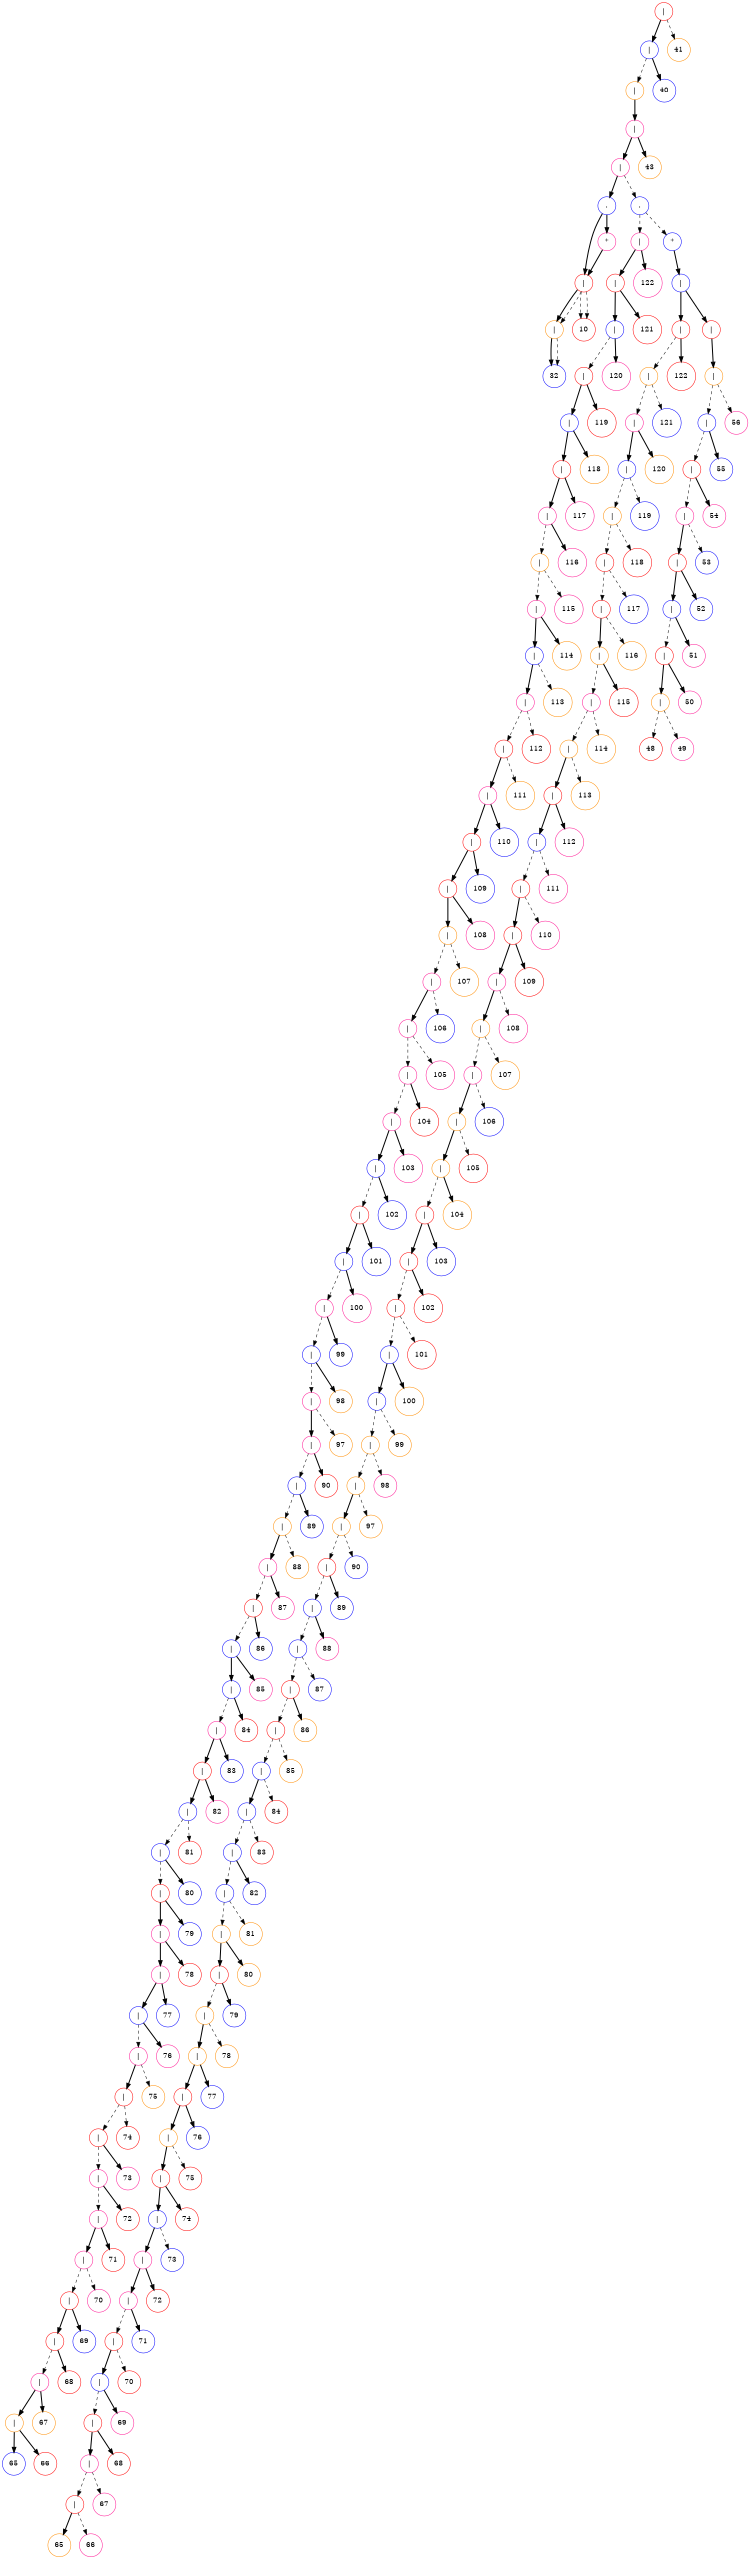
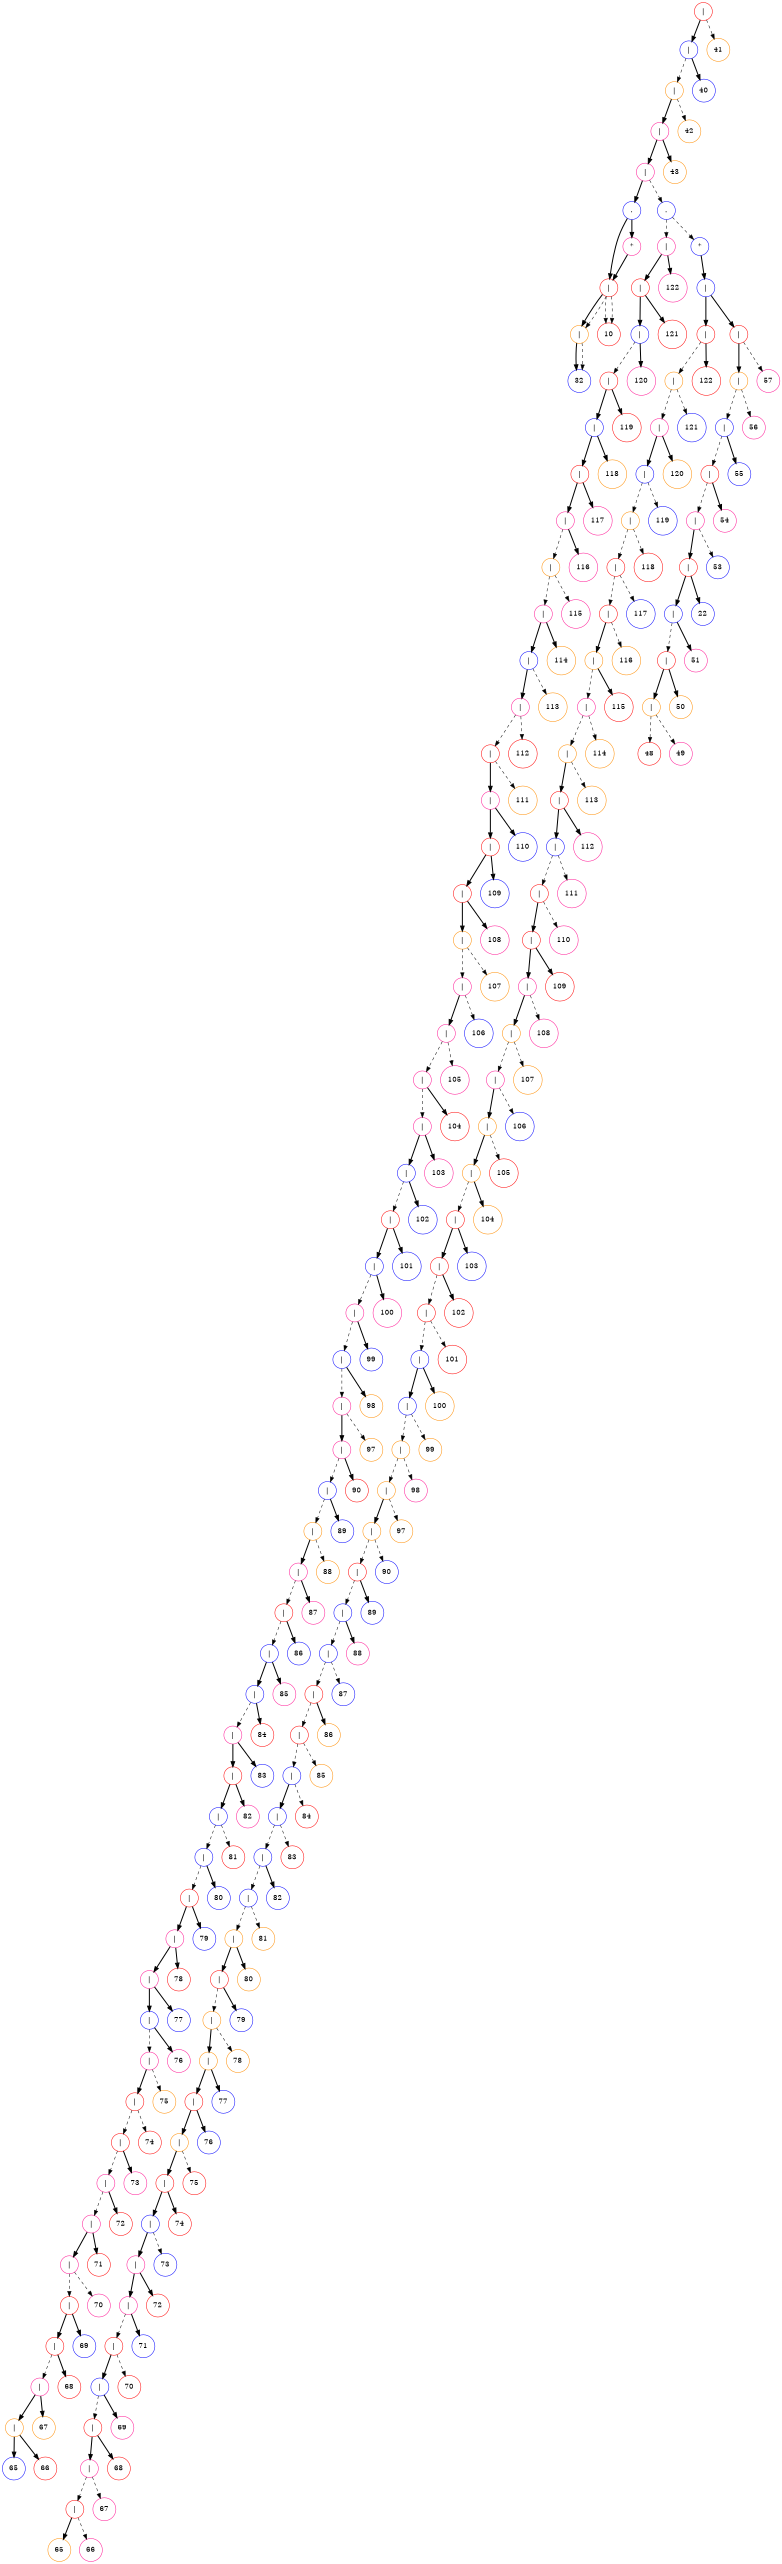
  digraph {
    rankdir=TB
    node [color=red shape=circle]
    edge [style=bold]
    n1 [label="|"]
    n2 [color=blue label="|"]
    n3 [color=darkorange label=41]
    n4 [color=darkorange label="|"]
    n5 [color=blue label=40]
    n6 [color=deeppink label="|"]
+   n7 [color=darkorange label=42]
    n8 [color=deeppink label="|"]
    n9 [color=darkorange label=43]
    n10 [color=blue label="."]
    n11 [color=blue label="."]
    n12 [label="|"]
    n13 [color=deeppink label="*"]
    n14 [color=deeppink label="|"]
    n15 [color=blue label="*"]
    n16 [color=darkorange label="|"]
    n17 [label=10]
    n18 [color=blue label=32]
    n19 [label="|"]
    n20 [color=deeppink label=122]
    n21 [color=blue label="|"]
    n22 [color=blue label="|"]
    n23 [label=121]
    n24 [label="|"]
    n25 [color=deeppink label=120]
    n26 [color=blue label="|"]
    n27 [label=119]
    n28 [label="|"]
    n29 [color=darkorange label=118]
    n30 [color=deeppink label="|"]
    n31 [color=deeppink label=117]
    n32 [color=darkorange label="|"]
    n33 [color=deeppink label=116]
    n34 [color=deeppink label="|"]
    n35 [color=deeppink label=115]
    n36 [color=blue label="|"]
    n37 [color=darkorange label=114]
    n38 [color=deeppink label="|"]
    n39 [color=darkorange label=113]
    n40 [label="|"]
    n41 [label=112]
    n42 [color=deeppink label="|"]
    n43 [color=darkorange label=111]
    n44 [label="|"]
    n45 [color=blue label=110]
    n46 [label="|"]
    n47 [color=blue label=109]
    n48 [color=darkorange label="|"]
    n49 [color=deeppink label=108]
    n50 [color=deeppink label="|"]
    n51 [color=darkorange label=107]
    n52 [color=deeppink label="|"]
    n53 [color=blue label=106]
    n54 [color=deeppink label="|"]
    n55 [color=deeppink label=105]
    n56 [color=deeppink label="|"]
    n57 [label=104]
    n58 [color=blue label="|"]
    n59 [color=deeppink label=103]
    n60 [label="|"]
    n61 [color=blue label=102]
    n62 [color=blue label="|"]
    n63 [color=blue label=101]
    n64 [color=deeppink label="|"]
    n65 [color=deeppink label=100]
    n66 [color=blue label="|"]
    n67 [color=blue label=99]
    n68 [color=deeppink label="|"]
    n69 [color=darkorange label=98]
    n70 [color=deeppink label="|"]
    n71 [color=darkorange label=97]
    n72 [color=blue label="|"]
    n73 [label=90]
    n74 [color=darkorange label="|"]
    n75 [color=blue label=89]
    n76 [color=deeppink label="|"]
    n77 [color=darkorange label=88]
    n78 [label="|"]
    n79 [color=deeppink label=87]
    n80 [color=blue label="|"]
    n81 [color=blue label=86]
    n82 [color=blue label="|"]
    n83 [color=deeppink label=85]
    n84 [color=deeppink label="|"]
    n85 [label=84]
    n86 [label="|"]
    n87 [color=blue label=83]
    n88 [color=blue label="|"]
    n89 [color=deeppink label=82]
    n90 [color=blue label="|"]
    n91 [label=81]
    n92 [label="|"]
    n93 [color=blue label=80]
    n94 [color=deeppink label="|"]
    n95 [color=blue label=79]
    n96 [color=deeppink label="|"]
    n97 [label=78]
    n98 [color=blue label="|"]
    n99 [color=blue label=77]
    n100 [color=deeppink label="|"]
    n101 [color=deeppink label=76]
    n102 [label="|"]
    n103 [color=darkorange label=75]
    n104 [label="|"]
    n105 [label=74]
    n106 [color=deeppink label="|"]
    n107 [color=deeppink label=73]
    n108 [color=deeppink label="|"]
    n109 [label=72]
    n110 [color=deeppink label="|"]
    n111 [label=71]
    n112 [label="|"]
    n113 [color=deeppink label=70]
    n114 [label="|"]
    n115 [color=blue label=69]
    n116 [color=deeppink label="|"]
    n117 [label=68]
    n118 [color=darkorange label="|"]
    n119 [color=darkorange label=67]
    n120 [color=blue label=65]
    n121 [label=66]
    n122 [label="|"]
    n123 [label="|"]
    n124 [color=darkorange label="|"]
    n125 [label=122]
    n126 [color=darkorange label="|"]
+   n127 [color=deeppink label=57]
    n128 [color=deeppink label="|"]
    n129 [color=blue label=121]
    n130 [color=blue label="|"]
    n131 [color=darkorange label=120]
    n132 [color=darkorange label="|"]
    n133 [color=blue label=119]
    n134 [label="|"]
    n135 [label=118]
    n136 [label="|"]
    n137 [color=blue label=117]
    n138 [color=darkorange label="|"]
    n139 [color=darkorange label=116]
    n140 [color=deeppink label="|"]
    n141 [label=115]
    n142 [color=darkorange label="|"]
    n143 [color=darkorange label=114]
    n144 [label="|"]
    n145 [color=darkorange label=113]
    n146 [color=blue label="|"]
    n147 [color=deeppink label=112]
    n148 [label="|"]
    n149 [color=deeppink label=111]
    n150 [label="|"]
    n151 [color=deeppink label=110]
    n152 [color=deeppink label="|"]
    n153 [label=109]
    n154 [color=darkorange label="|"]
    n155 [color=deeppink label=108]
    n156 [color=deeppink label="|"]
    n157 [color=darkorange label=107]
    n158 [color=darkorange label="|"]
    n159 [color=blue label=106]
    n160 [color=darkorange label="|"]
    n161 [label=105]
    n162 [label="|"]
    n163 [color=darkorange label=104]
    n164 [label="|"]
    n165 [color=blue label=103]
    n166 [label="|"]
    n167 [label=102]
    n168 [color=blue label="|"]
    n169 [label=101]
    n170 [color=blue label="|"]
    n171 [color=darkorange label=100]
    n172 [color=darkorange label="|"]
    n173 [color=darkorange label=99]
    n174 [color=darkorange label="|"]
    n175 [color=deeppink label=98]
    n176 [color=darkorange label="|"]
    n177 [color=darkorange label=97]
    n178 [label="|"]
    n179 [color=blue label=90]
    n180 [color=blue label="|"]
    n181 [color=blue label=89]
    n182 [color=blue label="|"]
    n183 [color=deeppink label=88]
    n184 [label="|"]
    n185 [color=blue label=87]
    n186 [label="|"]
    n187 [color=darkorange label=86]
    n188 [color=blue label="|"]
    n189 [color=darkorange label=85]
    n190 [color=blue label="|"]
    n191 [label=84]
    n192 [color=blue label="|"]
    n193 [label=83]
    n194 [color=blue label="|"]
    n195 [color=blue label=82]
    n196 [color=darkorange label="|"]
    n197 [color=darkorange label=81]
    n198 [label="|"]
    n199 [color=darkorange label=80]
    n200 [color=darkorange label="|"]
    n201 [color=blue label=79]
    n202 [color=darkorange label="|"]
    n203 [color=darkorange label=78]
    n204 [label="|"]
    n205 [color=blue label=77]
    n206 [color=darkorange label="|"]
    n207 [color=blue label=76]
    n208 [label="|"]
    n209 [label=75]
    n210 [color=blue label="|"]
    n211 [label=74]
    n212 [color=deeppink label="|"]
    n213 [color=blue label=73]
    n214 [color=deeppink label="|"]
    n215 [label=72]
    n216 [label="|"]
    n217 [color=blue label=71]
    n218 [color=blue label="|"]
    n219 [label=70]
    n220 [label="|"]
    n221 [color=deeppink label=69]
    n222 [color=deeppink label="|"]
    n223 [label=68]
    n224 [label="|"]
    n225 [color=deeppink label=67]
    n226 [color=darkorange label=65]
    n227 [color=deeppink label=66]
    n228 [color=blue label="|"]
    n229 [color=deeppink label=56]
    n230 [label="|"]
    n231 [color=blue label=55]
    n232 [color=deeppink label="|"]
    n233 [color=deeppink label=54]
    n234 [label="|"]
    n235 [color=blue label=53]
    n236 [color=blue label="|"]
-   n237 [color=blue label=52]
+   n237 [color=blue label=22]
    n238 [label="|"]
    n239 [color=deeppink label=51]
    n240 [color=darkorange label="|"]
-   n241 [color=deeppink label=50]
+   n241 [color=darkorange label=50]
    n242 [label=48]
    n243 [color=deeppink label=49]
    n1 -> n2
    n1 -> n3 [style=dashed]
    n2 -> n4 [style=dashed]
    n2 -> n5
    n4 -> n6
+   n4 -> n7 [style=dashed]
    n6 -> n8
    n6 -> n9
    n8 -> n10
    n8 -> n11 [style=dashed]
    n10 -> n12
    n10 -> n13
    n11 -> n14 [style=dashed]
    n11 -> n15 [style=dashed]
    n12 -> n16
    n12 -> n16 [style=dashed]
    n12 -> n17 [style=dashed]
    n12 -> n17 [style=dashed]
    n13 -> n12
    n14 -> n19
    n14 -> n20
    n15 -> n21
    n16 -> n18
    n16 -> n18 [style=dashed]
    n19 -> n22
    n19 -> n23
    n21 -> n122
    n21 -> n123
    n22 -> n24 [style=dashed]
    n22 -> n25
    n24 -> n26
    n24 -> n27
    n26 -> n28
    n26 -> n29
    n28 -> n30
    n28 -> n31
    n30 -> n32 [style=dashed]
    n30 -> n33
    n32 -> n34 [style=dashed]
    n32 -> n35 [style=dashed]
    n34 -> n36
    n34 -> n37
    n36 -> n38
    n36 -> n39 [style=dashed]
    n38 -> n40 [style=dashed]
    n38 -> n41 [style=dashed]
    n40 -> n42
    n40 -> n43 [style=dashed]
    n42 -> n44
    n42 -> n45
    n44 -> n46
    n44 -> n47
    n46 -> n48
    n46 -> n49
    n48 -> n50 [style=dashed]
    n48 -> n51 [style=dashed]
    n50 -> n52
    n50 -> n53 [style=dashed]
    n52 -> n54 [style=dashed]
    n52 -> n55 [style=dashed]
    n54 -> n56 [style=dashed]
    n54 -> n57
    n56 -> n58
    n56 -> n59
    n58 -> n60 [style=dashed]
    n58 -> n61
    n60 -> n62
    n60 -> n63
    n62 -> n64 [style=dashed]
    n62 -> n65
    n64 -> n66 [style=dashed]
    n64 -> n67
    n66 -> n68 [style=dashed]
    n66 -> n69
    n68 -> n70
    n68 -> n71 [style=dashed]
    n70 -> n72 [style=dashed]
    n70 -> n73
    n72 -> n74 [style=dashed]
    n72 -> n75
    n74 -> n76
    n74 -> n77 [style=dashed]
    n76 -> n78 [style=dashed]
    n76 -> n79
    n78 -> n80 [style=dashed]
    n78 -> n81
    n80 -> n82
    n80 -> n83
    n82 -> n84 [style=dashed]
    n82 -> n85
    n84 -> n86
    n84 -> n87
    n86 -> n88
    n86 -> n89
    n88 -> n90 [style=dashed]
    n88 -> n91 [style=dashed]
    n90 -> n92 [style=dashed]
    n90 -> n93
    n92 -> n94
    n92 -> n95
    n94 -> n96
    n94 -> n97
    n96 -> n98
    n96 -> n99
    n98 -> n100 [style=dashed]
    n98 -> n101
    n100 -> n102
    n100 -> n103 [style=dashed]
    n102 -> n104 [style=dashed]
    n102 -> n105 [style=dashed]
    n104 -> n106 [style=dashed]
    n104 -> n107
    n106 -> n108 [style=dashed]
    n106 -> n109
    n108 -> n110
    n108 -> n111
    n110 -> n112 [style=dashed]
    n110 -> n113 [style=dashed]
    n112 -> n114
    n112 -> n115
    n114 -> n116 [style=dashed]
    n114 -> n117
    n116 -> n118
    n116 -> n119
    n118 -> n120
    n118 -> n121
    n122 -> n124 [style=dashed]
    n122 -> n125
    n123 -> n126
+   n123 -> n127 [style=dashed]
    n124 -> n128 [style=dashed]
    n124 -> n129 [style=dashed]
    n126 -> n228 [style=dashed]
    n126 -> n229 [style=dashed]
    n128 -> n130
    n128 -> n131
    n130 -> n132 [style=dashed]
    n130 -> n133 [style=dashed]
    n132 -> n134 [style=dashed]
    n132 -> n135 [style=dashed]
    n134 -> n136 [style=dashed]
    n134 -> n137 [style=dashed]
    n136 -> n138
    n136 -> n139 [style=dashed]
    n138 -> n140 [style=dashed]
    n138 -> n141
    n140 -> n142 [style=dashed]
    n140 -> n143 [style=dashed]
    n142 -> n144
    n142 -> n145 [style=dashed]
    n144 -> n146
    n144 -> n147
    n146 -> n148 [style=dashed]
    n146 -> n149 [style=dashed]
    n148 -> n150
    n148 -> n151 [style=dashed]
    n150 -> n152
    n150 -> n153
    n152 -> n154
    n152 -> n155 [style=dashed]
    n154 -> n156 [style=dashed]
    n154 -> n157 [style=dashed]
    n156 -> n158
    n156 -> n159 [style=dashed]
    n158 -> n160
    n158 -> n161 [style=dashed]
    n160 -> n162 [style=dashed]
    n160 -> n163
    n162 -> n164
    n162 -> n165
    n164 -> n166 [style=dashed]
    n164 -> n167
    n166 -> n168 [style=dashed]
    n166 -> n169 [style=dashed]
    n168 -> n170
    n168 -> n171
    n170 -> n172 [style=dashed]
    n170 -> n173 [style=dashed]
    n172 -> n174 [style=dashed]
    n172 -> n175 [style=dashed]
    n174 -> n176
    n174 -> n177 [style=dashed]
    n176 -> n178 [style=dashed]
    n176 -> n179 [style=dashed]
    n178 -> n180 [style=dashed]
    n178 -> n181
    n180 -> n182 [style=dashed]
    n180 -> n183
    n182 -> n184 [style=dashed]
    n182 -> n185 [style=dashed]
    n184 -> n186 [style=dashed]
    n184 -> n187
    n186 -> n188 [style=dashed]
    n186 -> n189 [style=dashed]
    n188 -> n190
    n188 -> n191 [style=dashed]
    n190 -> n192 [style=dashed]
    n190 -> n193 [style=dashed]
    n192 -> n194 [style=dashed]
    n192 -> n195
    n194 -> n196 [style=dashed]
    n194 -> n197 [style=dashed]
    n196 -> n198
    n196 -> n199
    n198 -> n200 [style=dashed]
    n198 -> n201
    n200 -> n202
    n200 -> n203 [style=dashed]
    n202 -> n204
    n202 -> n205
    n204 -> n206
    n204 -> n207
    n206 -> n208
    n206 -> n209 [style=dashed]
    n208 -> n210
    n208 -> n211
    n210 -> n212
    n210 -> n213 [style=dashed]
    n212 -> n214
    n212 -> n215
    n214 -> n216 [style=dashed]
    n214 -> n217
    n216 -> n218
    n216 -> n219 [style=dashed]
    n218 -> n220 [style=dashed]
    n218 -> n221
    n220 -> n222
    n220 -> n223
    n222 -> n224 [style=dashed]
    n222 -> n225 [style=dashed]
    n224 -> n226
    n224 -> n227 [style=dashed]
    n228 -> n230 [style=dashed]
    n228 -> n231
    n230 -> n232 [style=dashed]
    n230 -> n233
    n232 -> n234
    n232 -> n235 [style=dashed]
    n234 -> n236
    n234 -> n237
    n236 -> n238 [style=dashed]
    n236 -> n239
    n238 -> n240
    n238 -> n241
    n240 -> n242 [style=dashed]
    n240 -> n243 [style=dashed]
  }
